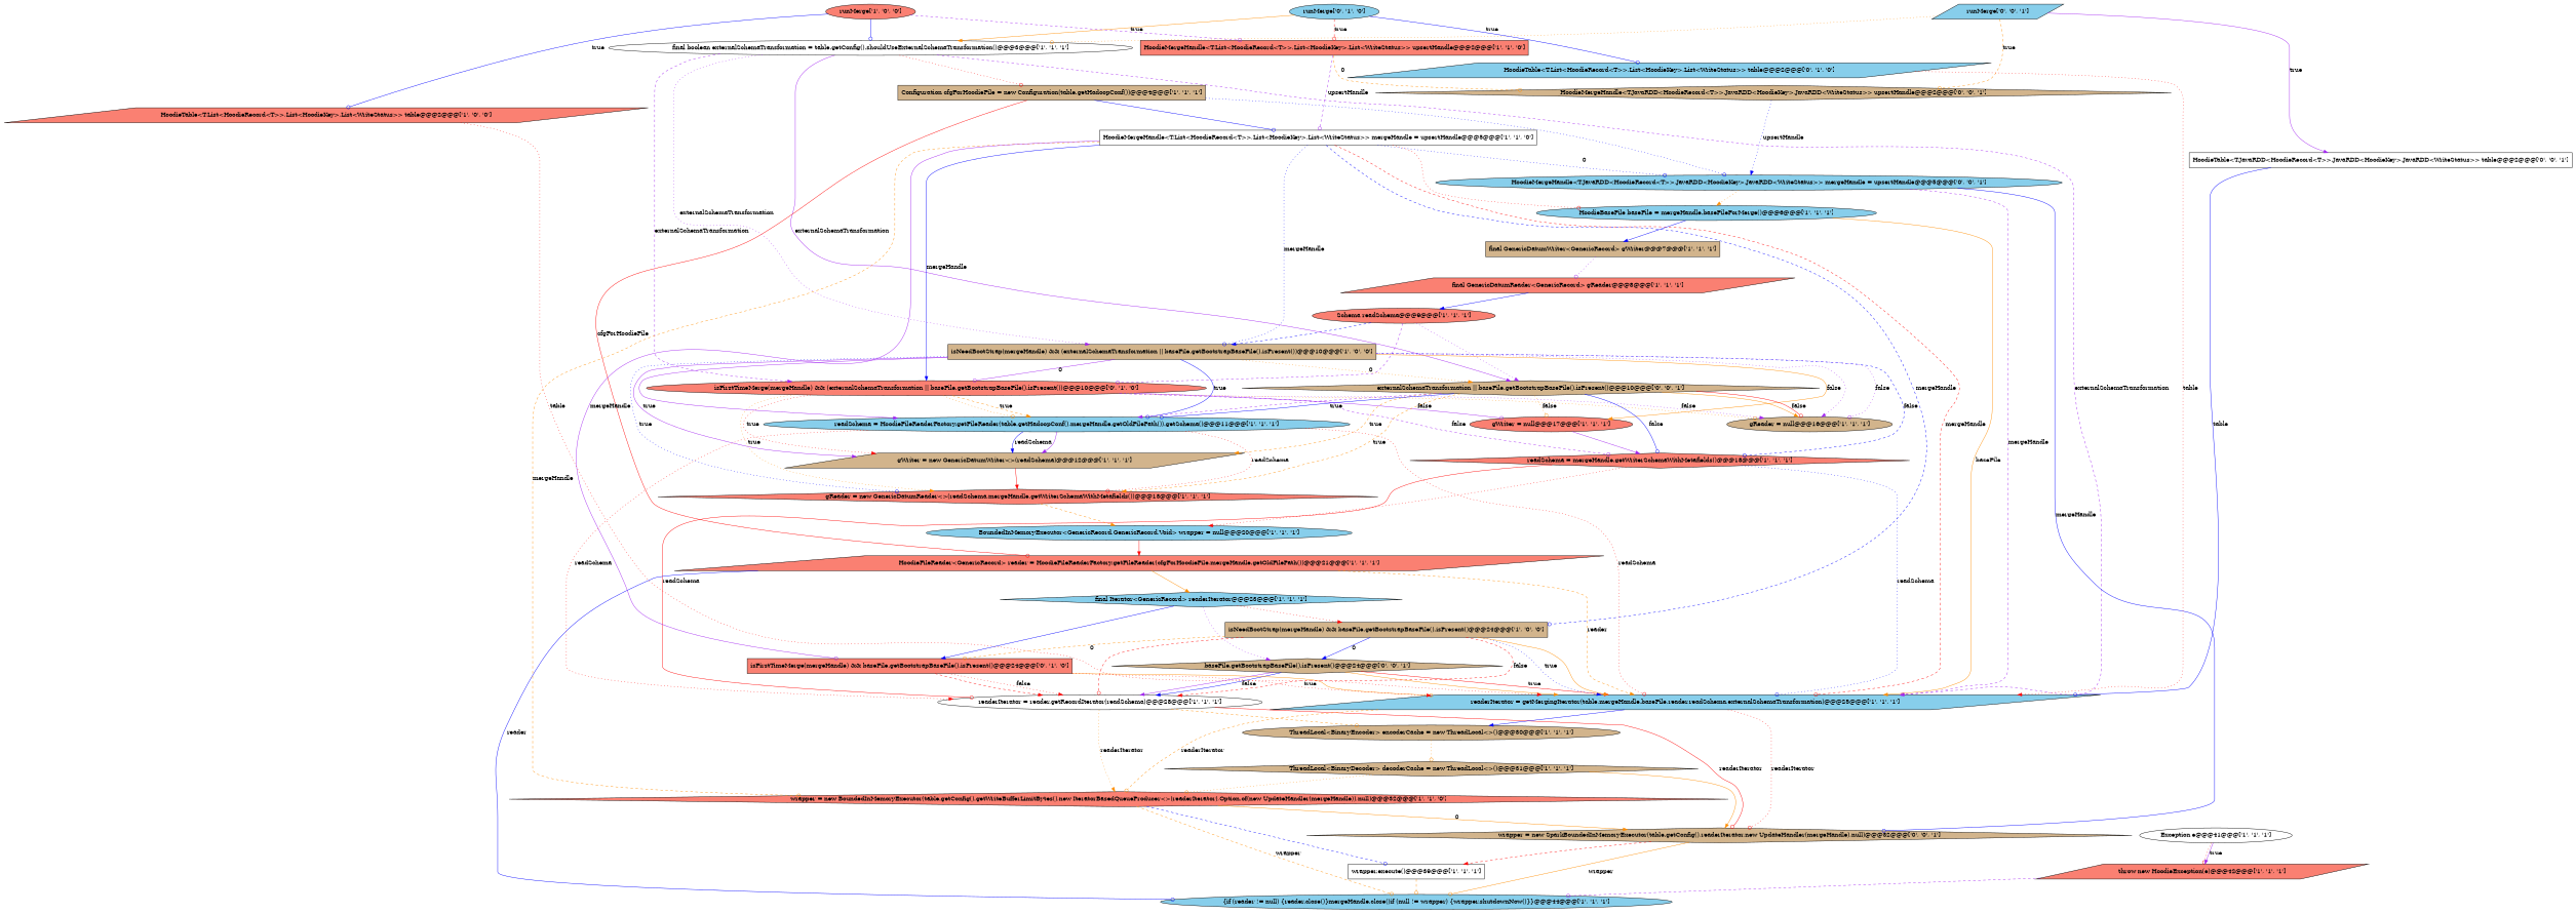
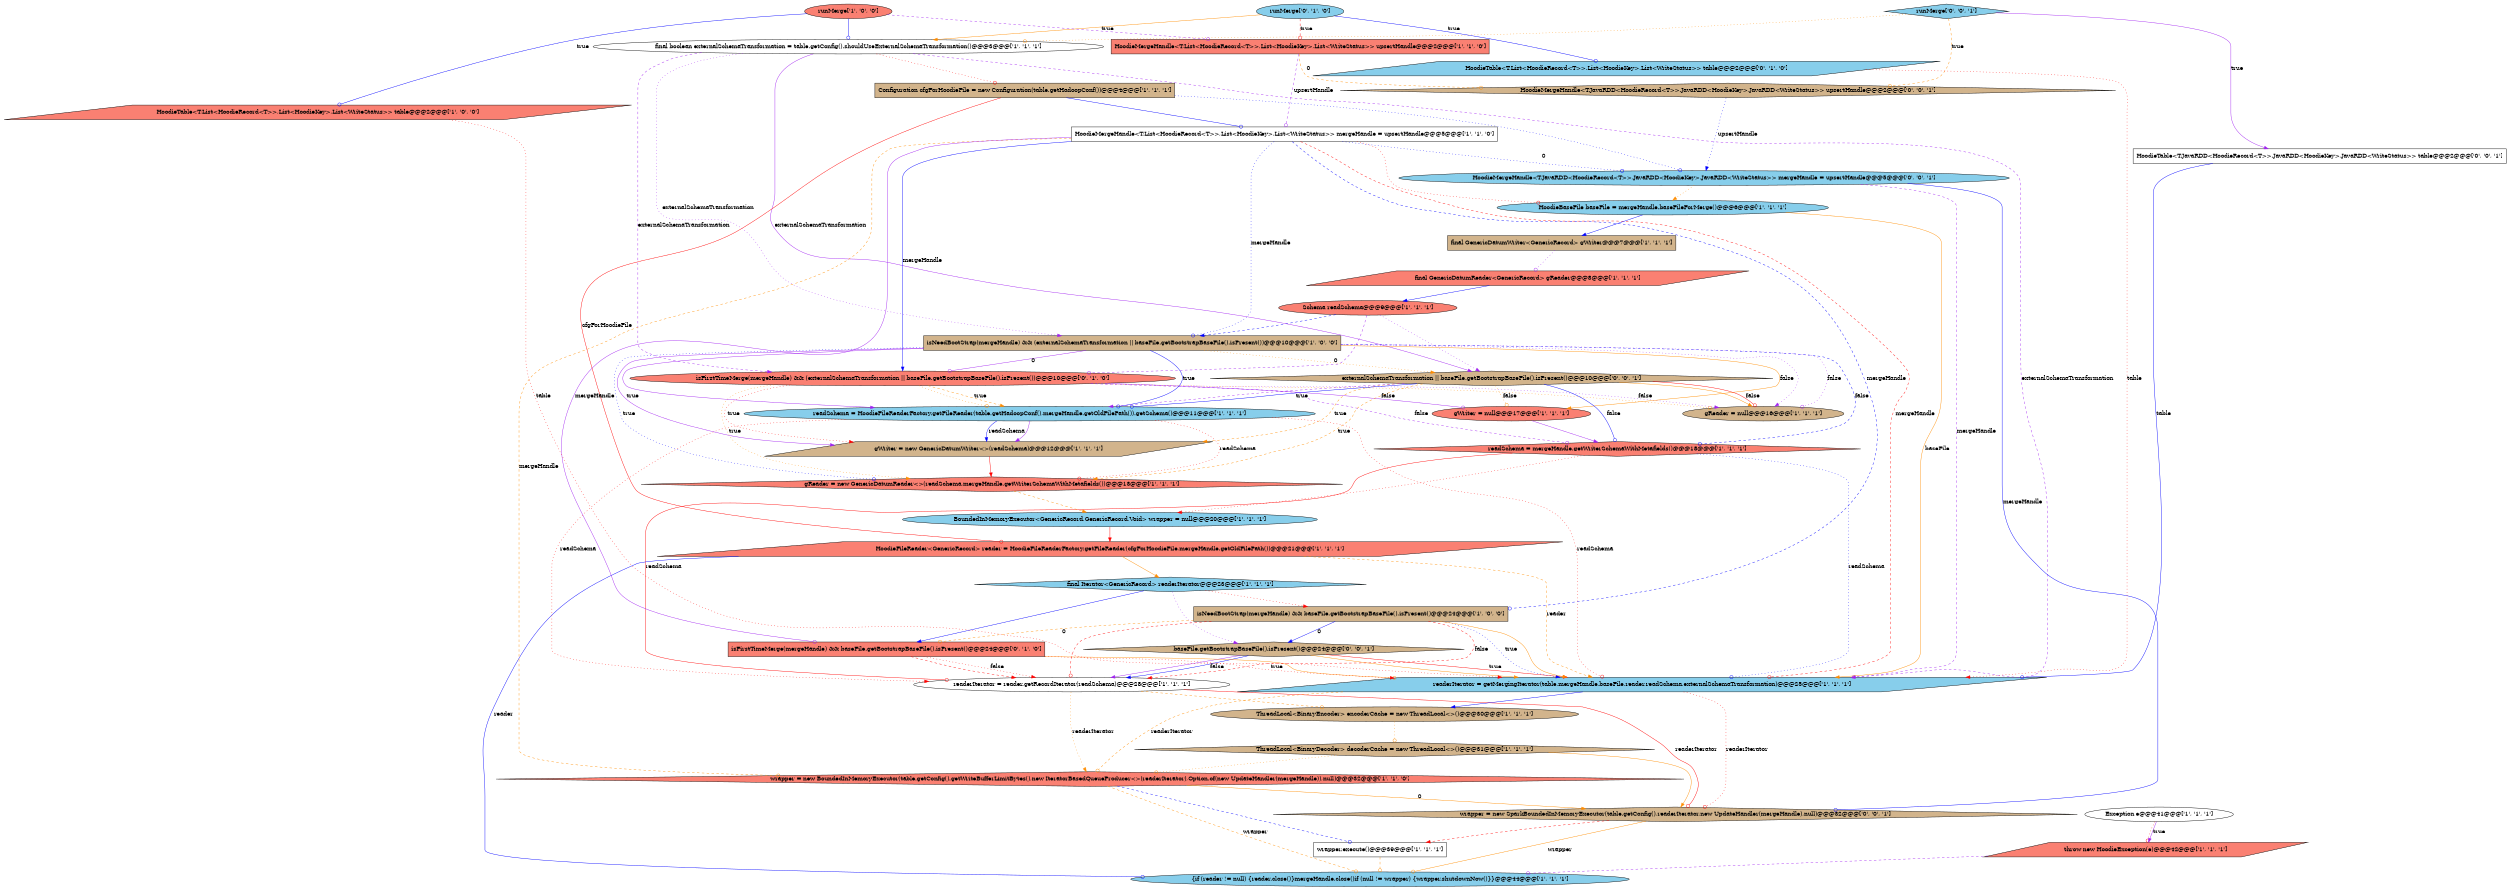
  digraph {
    node [fillcolor=salmon shape=ellipse style=filled]
    edge [arrowhead=normal color=darkorange style=solid]
    n1 [fillcolor=tan label="ThreadLocal<BinaryDecoder> decoderCache = new ThreadLocal<>()@@@31@@@['1', '1', '1']" shape=diamond]
    n2 [label="wrapper = new BoundedInMemoryExecutor(table.getConfig().getWriteBufferLimitBytes(),new IteratorBasedQueueProducer<>(readerIterator),Option.of(new UpdateHandler(mergeHandle)),null)@@@32@@@['1', '1', '0']" shape=diamond]
    n3 [fillcolor=tan label="wrapper = new SparkBoundedInMemoryExecutor(table.getConfig(),readerIterator,new UpdateHandler(mergeHandle),null)@@@32@@@['0', '0', '1']" shape=diamond]
    n4 [fillcolor=skyblue label="{if (reader != null) {reader.close()}mergeHandle.close()if (null != wrapper) {wrapper.shutdownNow()}}@@@44@@@['1', '1', '1']"]
    n5 [fillcolor=white label="wrapper.execute()@@@39@@@['1', '1', '1']" shape=box]
    n6 [fillcolor=skyblue label="final Iterator<GenericRecord> readerIterator@@@23@@@['1', '1', '1']" shape=diamond]
    n7 [fillcolor=tan label="baseFile.getBootstrapBaseFile().isPresent()@@@24@@@['0', '0', '1']" shape=diamond]
    n8 [label="isFirstTimeMerge(mergeHandle) && baseFile.getBootstrapBaseFile().isPresent()@@@24@@@['0', '1', '0']" shape=box]
    n9 [fillcolor=tan label="isNeedBootStrap(mergeHandle) && baseFile.getBootstrapBaseFile().isPresent()@@@24@@@['1', '0', '0']" shape=box]
    n10 [fillcolor=white label="readerIterator = reader.getRecordIterator(readSchema)@@@28@@@['1', '1', '1']"]
    n11 [fillcolor=skyblue label="readerIterator = getMergingIterator(table,mergeHandle,baseFile,reader,readSchema,externalSchemaTransformation)@@@25@@@['1', '1', '1']" shape=parallelogram]
    n12 [fillcolor=tan label="final GenericDatumWriter<GenericRecord> gWriter@@@7@@@['1', '1', '1']" shape=box]
    n13 [label="final GenericDatumReader<GenericRecord> gReader@@@8@@@['1', '1', '1']" shape=parallelogram]
    n14 [label="Schema readSchema@@@9@@@['1', '1', '1']"]
    n15 [label="readSchema = mergeHandle.getWriterSchemaWithMetafields()@@@18@@@['1', '1', '1']" shape=diamond]
    n16 [fillcolor=skyblue label="BoundedInMemoryExecutor<GenericRecord,GenericRecord,Void> wrapper = null@@@20@@@['1', '1', '1']"]
    n17 [fillcolor=tan label="ThreadLocal<BinaryEncoder> encoderCache = new ThreadLocal<>()@@@30@@@['1', '1', '1']"]
    n18 [label="HoodieFileReader<GenericRecord> reader = HoodieFileReaderFactory.getFileReader(cfgForHoodieFile,mergeHandle.getOldFilePath())@@@21@@@['1', '1', '1']" shape=parallelogram]
-   n19 [fillcolor=skyblue label="runMerge['0', '0', '1']" shape=parallelogram]
+   n19 [fillcolor=skyblue label="runMerge['0', '0', '1']" shape=diamond]
    n20 [fillcolor=tan label="HoodieMergeHandle<T,JavaRDD<HoodieRecord<T>>,JavaRDD<HoodieKey>,JavaRDD<WriteStatus>> upsertHandle@@@2@@@['0', '0', '1']" shape=diamond]
    n21 [fillcolor=white label="HoodieTable<T,JavaRDD<HoodieRecord<T>>,JavaRDD<HoodieKey>,JavaRDD<WriteStatus>> table@@@2@@@['0', '0', '1']" shape=box]
    n22 [fillcolor=white label="final boolean externalSchemaTransformation = table.getConfig().shouldUseExternalSchemaTransformation()@@@3@@@['1', '1', '1']"]
    n23 [fillcolor=skyblue label="HoodieMergeHandle<T,JavaRDD<HoodieRecord<T>>,JavaRDD<HoodieKey>,JavaRDD<WriteStatus>> mergeHandle = upsertHandle@@@5@@@['0', '0', '1']"]
    n24 [label="isFirstTimeMerge(mergeHandle) && (externalSchemaTransformation || baseFile.getBootstrapBaseFile().isPresent())@@@10@@@['0', '1', '0']"]
    n25 [fillcolor=tan label="isNeedBootStrap(mergeHandle) && (externalSchemaTransformation || baseFile.getBootstrapBaseFile().isPresent())@@@10@@@['1', '0', '0']" shape=box]
    n26 [fillcolor=tan label="externalSchemaTransformation || baseFile.getBootstrapBaseFile().isPresent()@@@10@@@['0', '0', '1']" shape=diamond]
    n27 [fillcolor=tan label="Configuration cfgForHoodieFile = new Configuration(table.getHadoopConf())@@@4@@@['1', '1', '1']" shape=box]
    n28 [fillcolor=skyblue label="runMerge['0', '1', '0']"]
    n29 [fillcolor=skyblue label="HoodieTable<T,List<HoodieRecord<T>>,List<HoodieKey>,List<WriteStatus>> table@@@2@@@['0', '1', '0']" shape=parallelogram]
    n30 [label="HoodieMergeHandle<T,List<HoodieRecord<T>>,List<HoodieKey>,List<WriteStatus>> upsertHandle@@@2@@@['1', '1', '0']" shape=box]
    n31 [fillcolor=white label="HoodieMergeHandle<T,List<HoodieRecord<T>>,List<HoodieKey>,List<WriteStatus>> mergeHandle = upsertHandle@@@5@@@['1', '1', '0']" shape=box]
    n32 [fillcolor=tan label="gWriter = new GenericDatumWriter<>(readSchema)@@@12@@@['1', '1', '1']" shape=parallelogram]
    n33 [label="gWriter = null@@@17@@@['1', '1', '1']"]
    n34 [label="gReader = new GenericDatumReader<>(readSchema,mergeHandle.getWriterSchemaWithMetafields())@@@13@@@['1', '1', '1']" shape=diamond]
    n35 [fillcolor=tan label="gReader = null@@@16@@@['1', '1', '1']"]
    n36 [fillcolor=skyblue label="readSchema = HoodieFileReaderFactory.getFileReader(table.getHadoopConf(),mergeHandle.getOldFilePath()).getSchema()@@@11@@@['1', '1', '1']"]
    n37 [fillcolor=skyblue label="HoodieBaseFile baseFile = mergeHandle.baseFileForMerge()@@@6@@@['1', '1', '1']"]
    n38 [label="runMerge['1', '0', '0']"]
    n39 [label="HoodieTable<T,List<HoodieRecord<T>>,List<HoodieKey>,List<WriteStatus>> table@@@2@@@['1', '0', '0']" shape=parallelogram]
    n40 [fillcolor=white label="Exception e@@@41@@@['1', '1', '1']"]
    n41 [label="throw new HoodieException(e)@@@42@@@['1', '1', '1']" shape=parallelogram]
    n1 -> n2 [arrowhead=odot style=dotted]
    n1 -> n3
    n2 -> n3 [label=0]
    n2 -> n4 [arrowhead=odot label=wrapper style=dashed]
    n2 -> n5 [arrowhead=odot color=blue style=dashed]
    n3 -> n4 [arrowhead=odot label=wrapper]
    n3 -> n5 [color=red style=dashed]
    n5 -> n4 [arrowhead=odot style=dashed]
    n6 -> n7 [color=purple style=dotted]
    n6 -> n8 [color=blue]
    n6 -> n9 [color=red style=dotted]
    n7 -> n10 [color=purple]
    n7 -> n10 [color=blue label=false]
    n7 -> n11 [color=red label=true]
    n7 -> n11
    n8 -> n10 [color=red style=dashed]
    n8 -> n10 [color=red label=false style=dotted]
    n8 -> n11 [arrowhead=odot]
    n8 -> n11 [color=red label=true style=dotted]
    n9 -> n7 [color=blue label=0]
    n9 -> n8 [arrowhead=odot label=0 style=dashed]
    n9 -> n10 [color=red label=false style=dashed]
    n9 -> n10 [arrowhead=odot color=red style=dashed]
    n9 -> n11 [color=blue label=true style=dotted]
    n9 -> n11
    n10 -> n2 [label=readerIterator style=dotted]
    n10 -> n3 [arrowhead=odot color=red label=readerIterator]
    n10 -> n17 [arrowhead=odot style=dashed]
    n11 -> n2 [arrowhead=odot label=readerIterator style=dashed]
    n11 -> n3 [arrowhead=odot color=red label=readerIterator style=dotted]
    n11 -> n17 [color=blue]
    n12 -> n13 [arrowhead=odot color=purple style=dotted]
    n13 -> n14 [color=blue]
    n14 -> n24 [arrowhead=odot color=purple style=dashed]
    n14 -> n25 [color=blue style=dashed]
    n14 -> n26 [color=purple style=dotted]
    n15 -> n10 [arrowhead=odot color=red label=readSchema]
    n15 -> n11 [arrowhead=odot color=blue label=readSchema style=dotted]
    n15 -> n16 [color=red style=dotted]
    n16 -> n18 [color=red]
    n17 -> n1 [arrowhead=odot style=dotted]
    n18 -> n4 [arrowhead=odot color=blue label=reader]
    n18 -> n6
    n18 -> n11 [label=reader style=dashed]
    n19 -> n20 [arrowhead=odot label=true style=dashed]
    n19 -> n21 [color=purple label=true]
    n19 -> n22 [arrowhead=odot style=dotted]
    n20 -> n23 [color=blue label=upsertHandle style=dotted]
    n21 -> n11 [arrowhead=odot color=blue label=table]
    n22 -> n11 [arrowhead=odot color=purple label=externalSchemaTransformation style=dashed]
    n22 -> n24 [color=purple label=externalSchemaTransformation style=dashed]
    n22 -> n25 [color=purple label=externalSchemaTransformation style=dotted]
    n22 -> n26 [color=purple label=externalSchemaTransformation]
    n22 -> n27 [arrowhead=odot color=red style=dotted]
    n23 -> n3 [arrowhead=odot color=blue label=mergeHandle]
    n23 -> n11 [color=purple label=mergeHandle style=dashed]
    n23 -> n37 [style=dotted]
    n24 -> n15 [arrowhead=odot color=purple label=false style=dashed]
    n24 -> n32 [color=red label=true style=dotted]
    n24 -> n33 [arrowhead=odot color=purple label=false]
    n24 -> n34 [label=true style=dotted]
    n24 -> n35 [arrowhead=odot style=dotted]
    n24 -> n35 [color=purple label=false style=dotted]
    n24 -> n36 [label=true style=dashed]
    n24 -> n36 [arrowhead=odot style=dotted]
    n25 -> n15 [arrowhead=odot color=blue label=false style=dashed]
    n25 -> n24 [arrowhead=odot color=purple label=0]
    n25 -> n26 [label=0 style=dotted]
    n25 -> n32 [color=purple label=true]
    n25 -> n33 [label=false]
    n25 -> n34 [arrowhead=odot color=blue label=true style=dotted]
    n25 -> n35 [arrowhead=odot color=purple label=false style=dotted]
    n25 -> n35 [color=purple style=dotted]
    n25 -> n36 [color=purple]
    n25 -> n36 [arrowhead=odot color=blue label=true]
    n26 -> n15 [arrowhead=odot color=blue label=false]
    n26 -> n32 [label=true style=dashed]
    n26 -> n33 [arrowhead=odot label=false style=dotted]
    n26 -> n34 [label=true style=dashed]
    n26 -> n35
    n26 -> n35 [arrowhead=odot color=red label=false]
    n26 -> n36 [color=purple style=dashed]
    n26 -> n36 [arrowhead=odot color=blue label=true]
    n27 -> n18 [arrowhead=odot color=red label=cfgForHoodieFile]
    n27 -> n23 [arrowhead=odot color=blue style=dotted]
    n27 -> n31 [arrowhead=odot color=blue]
    n28 -> n22
    n28 -> n29 [arrowhead=odot color=blue label=true]
    n28 -> n30 [arrowhead=odot color=red label=true style=dashed]
    n29 -> n11 [color=red label=table style=dotted]
    n30 -> n20 [arrowhead=odot label=0 style=dashed]
    n30 -> n31 [arrowhead=odot color=purple label=upsertHandle style=dashed]
    n31 -> n2 [arrowhead=odot label=mergeHandle style=dashed]
    n31 -> n8 [arrowhead=odot color=purple label=mergeHandle]
    n31 -> n9 [arrowhead=odot color=blue label=mergeHandle style=dashed]
    n31 -> n11 [arrowhead=odot color=red label=mergeHandle style=dashed]
    n31 -> n23 [arrowhead=odot color=blue label=0 style=dotted]
    n31 -> n24 [color=blue label=mergeHandle]
    n31 -> n25 [arrowhead=odot color=blue label=mergeHandle style=dotted]
    n31 -> n37 [arrowhead=odot color=red style=dotted]
    n32 -> n34 [color=red]
    n33 -> n15 [color=purple]
    n34 -> n16 [style=dashed]
    n36 -> n10 [color=red label=readSchema style=dotted]
    n36 -> n11 [arrowhead=odot color=red label=readSchema style=dotted]
    n36 -> n32 [color=blue label=readSchema]
    n36 -> n32 [color=purple]
    n36 -> n34 [arrowhead=odot color=red label=readSchema style=dotted]
    n37 -> n11 [label=baseFile]
    n37 -> n12 [color=blue]
    n38 -> n22 [arrowhead=odot color=blue]
    n38 -> n30 [arrowhead=odot color=purple label=true style=dashed]
    n38 -> n39 [arrowhead=odot color=blue label=true]
    n39 -> n11 [color=red label=table style=dotted]
    n40 -> n41 [arrowhead=odot color=red style=dotted]
    n40 -> n41 [color=purple label=true]
    n41 -> n4 [arrowhead=odot color=purple style=dashed]
  }
